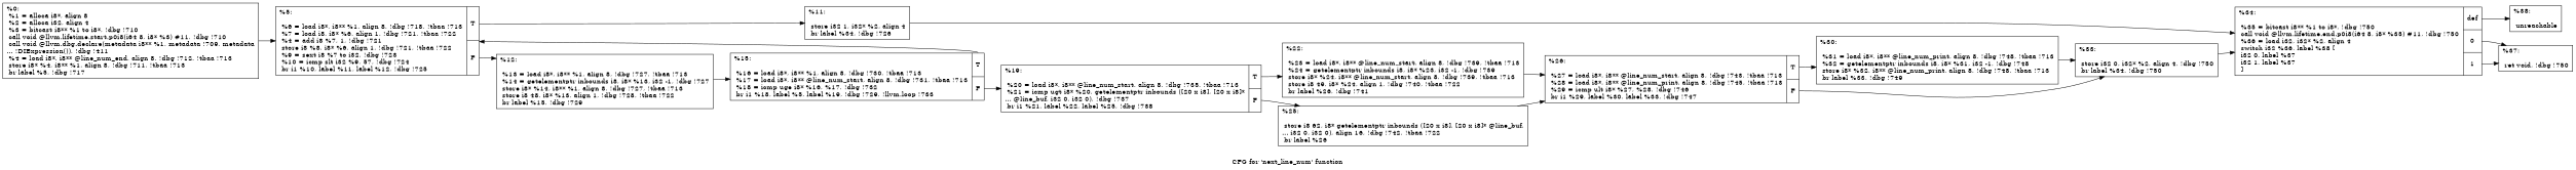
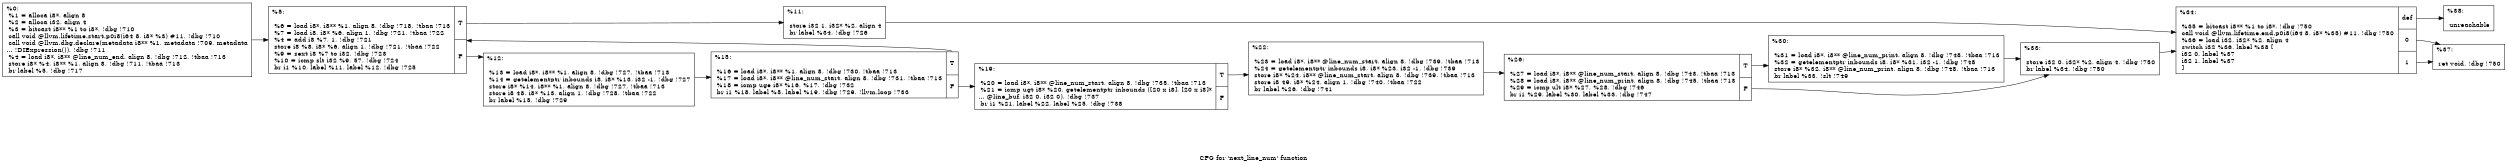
  digraph {
    label="CFG for 'next_line_num' function"
    rankdir=LR
    node [shape=record]
-   n1 [label="{%0:\l  %1 = alloca i8*, align 8\l  %2 = alloca i32, align 4\l  %3 = bitcast i8** %1 to i8*, !dbg !710\l  call void @llvm.lifetime.start.p0i8(i64 8, i8* %3) #11, !dbg !710\l  call void @llvm.dbg.declare(metadata i8** %1, metadata !709, metadata\l... !DIExpression()), !dbg !411\l  %4 = load i8*, i8** @line_num_end, align 8, !dbg !712, !tbaa !713\l  store i8* %4, i8** %1, align 8, !dbg !711, !tbaa !713\l  br label %5, !dbg !717\l}"]
+   n1 [label="{%0:\l  %1 = alloca i8*, align 8\l  %2 = alloca i32, align 4\l  %3 = bitcast i8** %1 to i8*, !dbg !710\l  call void @llvm.lifetime.start.p0i8(i64 8, i8* %3) #11, !dbg !710\l  call void @llvm.dbg.declare(metadata i8** %1, metadata !709, metadata\l... !DIExpression()), !dbg !711\l  %4 = load i8*, i8** @line_num_end, align 8, !dbg !712, !tbaa !713\l  store i8* %4, i8** %1, align 8, !dbg !711, !tbaa !713\l  br label %5, !dbg !717\l}"]
    n2 [label="{%5:\l\l  %6 = load i8*, i8** %1, align 8, !dbg !718, !tbaa !713\l  %7 = load i8, i8* %6, align 1, !dbg !721, !tbaa !722\l  %4 = add i8 %7, 1, !dbg !721\l  store i8 %8, i8* %6, align 1, !dbg !721, !tbaa !722\l  %9 = sext i8 %7 to i32, !dbg !723\l  %10 = icmp slt i32 %9, 57, !dbg !724\l  br i1 %10, label %11, label %12, !dbg !725\l|{<s0>T|<s1>F}}"]
    n3 [label="{%11:\l\l  store i32 1, i32* %2, align 4\l  br label %34, !dbg !726\l}"]
    n4 [label="{%12:\l\l  %13 = load i8*, i8** %1, align 8, !dbg !727, !tbaa !713\l  %14 = getelementptr inbounds i8, i8* %13, i32 -1, !dbg !727\l  store i8* %14, i8** %1, align 8, !dbg !727, !tbaa !713\l  store i8 48, i8* %13, align 1, !dbg !728, !tbaa !722\l  br label %15, !dbg !729\l}"]
    n5 [label="{%34:\l\l  %35 = bitcast i8** %1 to i8*, !dbg !750\l  call void @llvm.lifetime.end.p0i8(i64 8, i8* %35) #11, !dbg !750\l  %36 = load i32, i32* %2, align 4\l  switch i32 %36, label %38 [\l    i32 0, label %37\l    i32 1, label %37\l  ]\l|{<s0>def|<s1>0|<s2>1}}"]
    n6 [label="{%15:\l\l  %16 = load i8*, i8** %1, align 8, !dbg !730, !tbaa !713\l  %17 = load i8*, i8** @line_num_start, align 8, !dbg !731, !tbaa !713\l  %18 = icmp uge i8* %16, %17, !dbg !732\l  br i1 %18, label %5, label %19, !dbg !729, !llvm.loop !733\l|{<s0>T|<s1>F}}"]
    n7 [label="{%38:\l\l  unreachable\l}"]
    n8 [label="{%37:\l\l  ret void, !dbg !750\l}"]
    n9 [label="{%19:\l\l  %20 = load i8*, i8** @line_num_start, align 8, !dbg !735, !tbaa !713\l  %21 = icmp ugt i8* %20, getelementptr inbounds ([20 x i8], [20 x i8]*\l... @line_buf, i32 0, i32 0), !dbg !737\l  br i1 %21, label %22, label %25, !dbg !738\l|{<s0>T|<s1>F}}"]
    n10 [label="{%22:\l\l  %23 = load i8*, i8** @line_num_start, align 8, !dbg !739, !tbaa !713\l  %24 = getelementptr inbounds i8, i8* %23, i32 -1, !dbg !739\l  store i8* %24, i8** @line_num_start, align 8, !dbg !739, !tbaa !713\l  store i8 49, i8* %24, align 1, !dbg !740, !tbaa !722\l  br label %26, !dbg !741\l}"]
-   n11 [label="{%25:\l\l  store i8 62, i8* getelementptr inbounds ([20 x i8], [20 x i8]* @line_buf,\l... i32 0, i32 0), align 16, !dbg !742, !tbaa !722\l  br label %26\l}"]
    n12 [label="{%26:\l\l  %27 = load i8*, i8** @line_num_start, align 8, !dbg !743, !tbaa !713\l  %28 = load i8*, i8** @line_num_print, align 8, !dbg !745, !tbaa !713\l  %29 = icmp ult i8* %27, %28, !dbg !746\l  br i1 %29, label %30, label %33, !dbg !747\l|{<s0>T|<s1>F}}"]
-   n13 [label="{%30:\l\l  %31 = load i8*, i8** @line_num_print, align 8, !dbg !748, !tbaa !713\l  %32 = getelementptr inbounds i8, i8* %31, i32 -1, !dbg !748\l  store i8* %32, i8** @line_num_print, align 8, !dbg !748, !tbaa !713\l  br label %33, !dbg !749\l}"]
+   n13 [label="{%30:\l\l  %31 = load i8*, i8** @line_num_print, align 8, !dbg !748, !tbaa !713\l  %32 = getelementptr inbounds i8, i8* %31, i32 -1, !dbg !748\l  store i8* %32, i8** @line_num_print, align 8, !dbg !748, !tbaa !713\l  br label %33, !slt !749\l}"]
    n14 [label="{%33:\l\l  store i32 0, i32* %2, align 4, !dbg !750\l  br label %34, !dbg !750\l}"]
    n1 -> n2
    n2 -> n3 [tailport=s0]
    n2 -> n4 [tailport=s1]
    n3 -> n5
    n4 -> n6
    n5 -> n7 [tailport=s0]
    n5 -> n8 [tailport=s1]
    n5 -> n8 [tailport=s2]
    n6 -> n2 [tailport=s0]
    n6 -> n9 [tailport=s1]
    n9 -> n10 [tailport=s0]
-   n9 -> n11 [tailport=s1]
    n10 -> n12
-   n11 -> n12
    n12 -> n13 [tailport=s0]
    n12 -> n14 [tailport=s1]
    n13 -> n14
    n14 -> n5
  }
